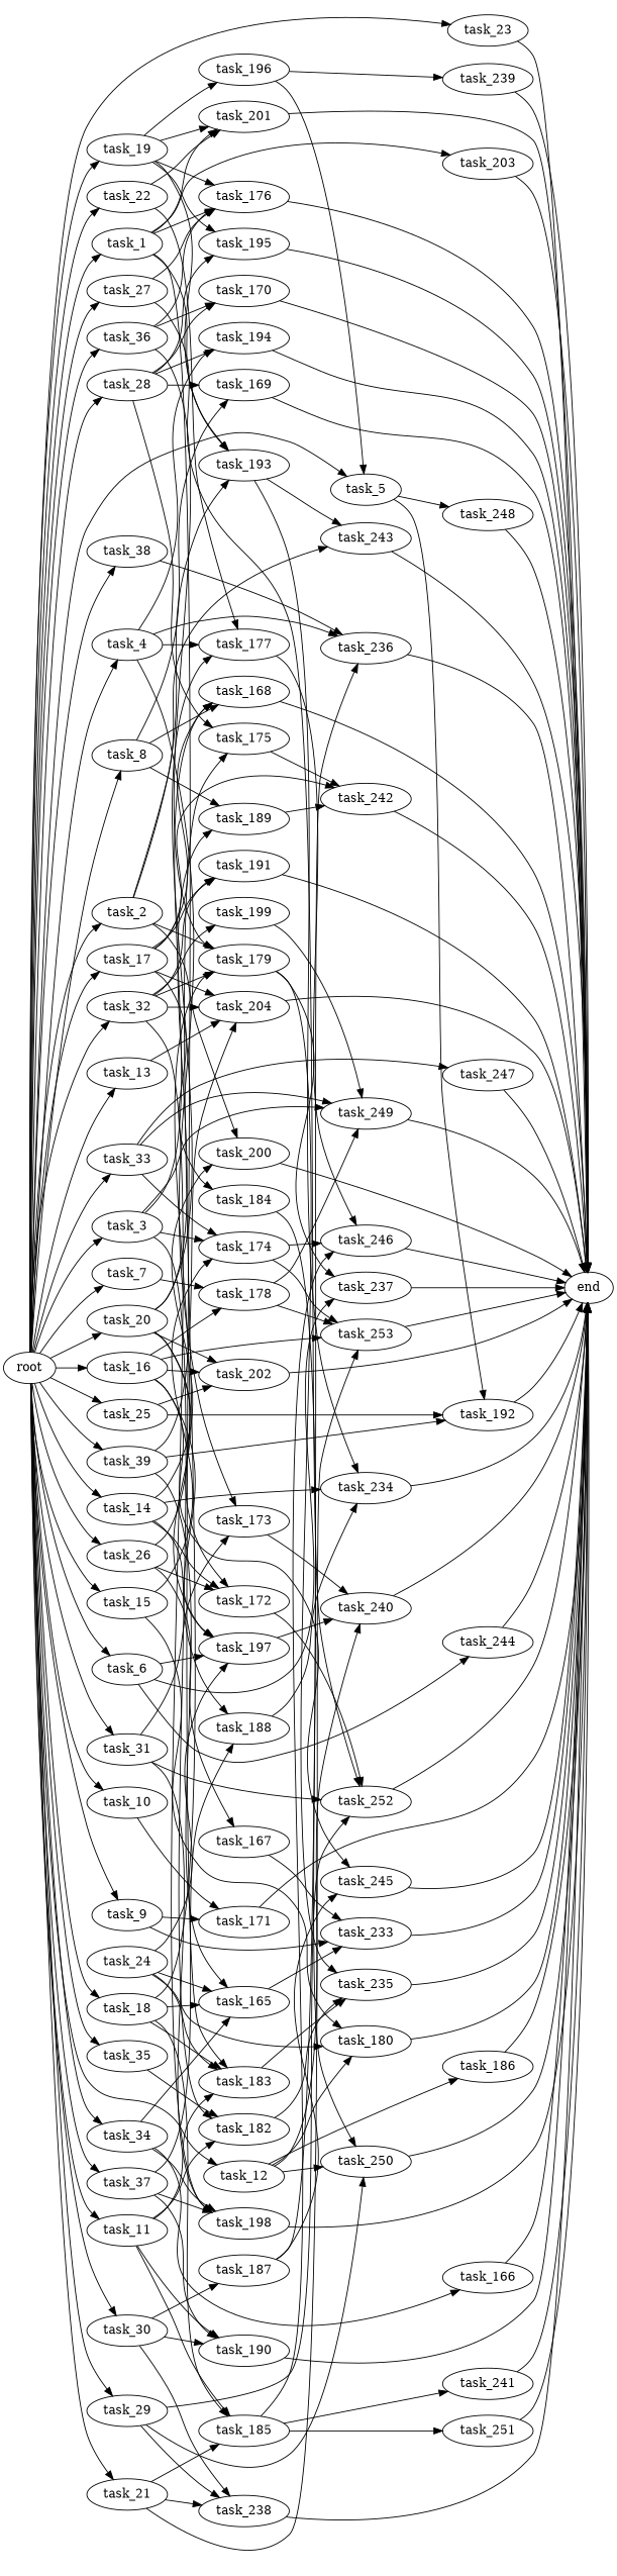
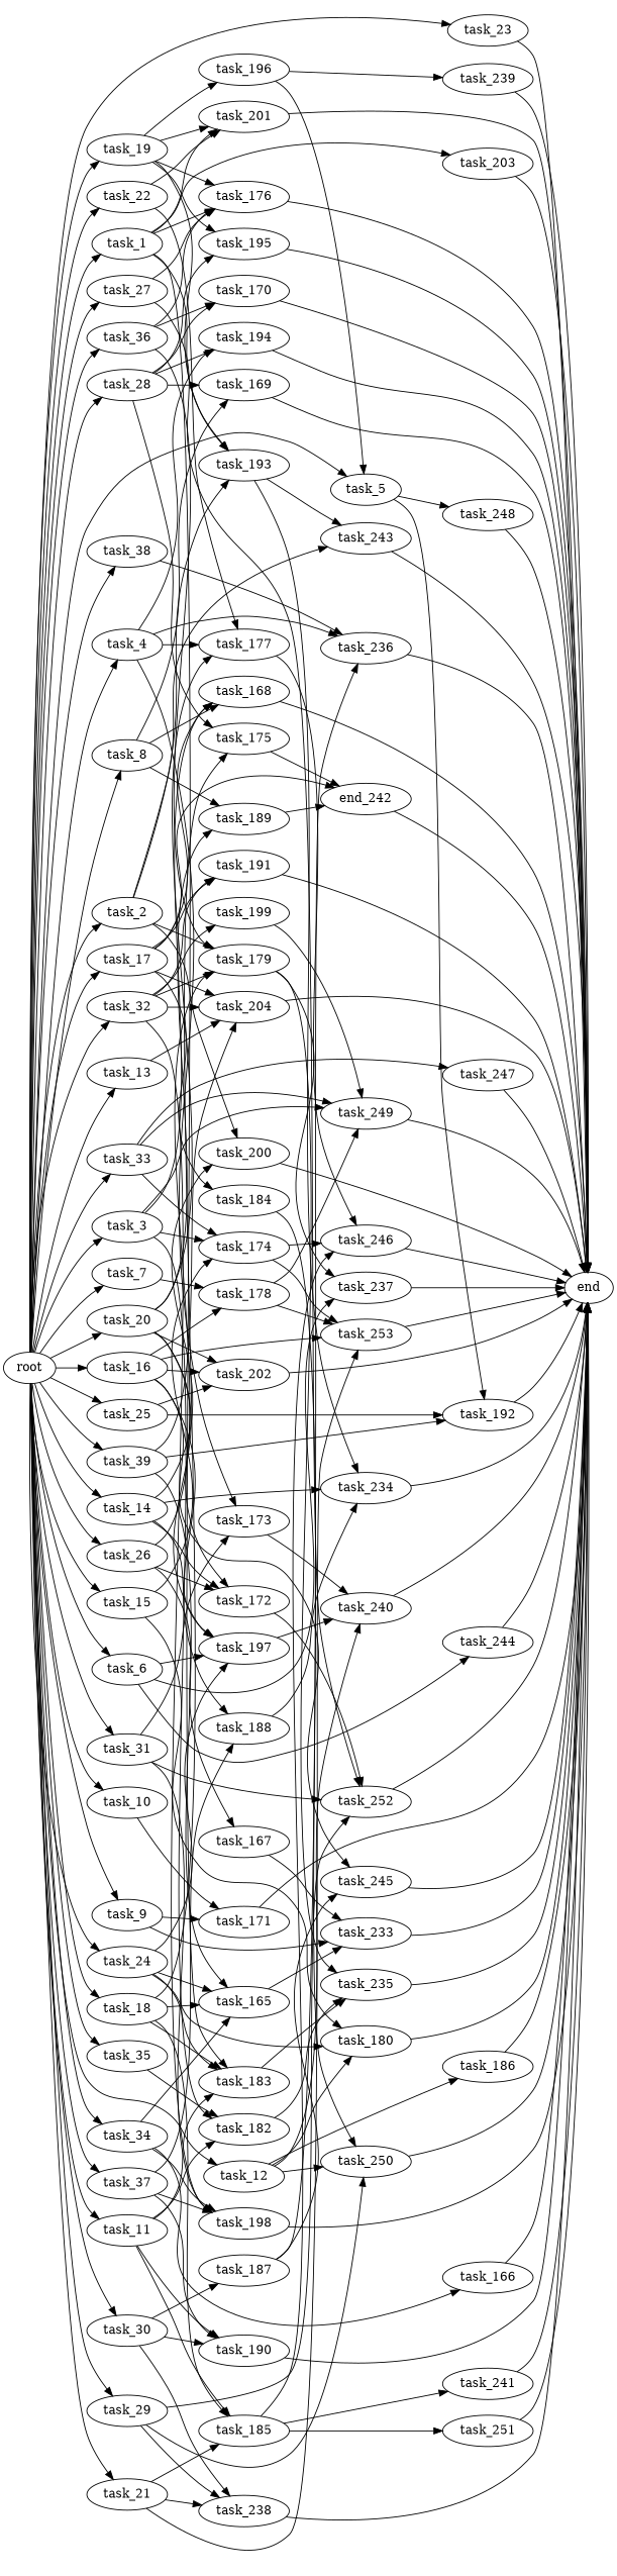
  digraph {
    rankdir=LR
    root
    task_1
    task_2
    task_3
    task_4
    task_5
    task_6
    task_7
    task_8
    task_9
    task_10
    task_11
    task_12
    task_13
    task_14
    task_15
    task_16
    task_17
    task_18
    task_19
    task_20
    task_21
    task_22
    task_23
    task_24
    task_25
    task_26
    task_27
    task_28
    task_29
    task_30
    task_31
    task_32
    task_33
    task_34
    task_35
    task_36
    task_37
    task_38
    task_39
    task_176
    task_183
    task_193
    task_201
    task_203
    task_179
    task_200
    task_243
    task_168
    task_174
    task_182
    task_249
    task_173
    task_177
    task_194
    task_236
    task_192
    task_248
    task_197
    task_237
    task_244
    task_178
    task_169
    task_189
    task_171
    task_233
    task_185
    task_190
    task_180
    task_186
    task_240
    task_250
    task_204
    task_172
    task_234
    task_188
    task_202
    task_245
    task_253
    task_184
    task_191
-   task_242
+   task_242 [label=end_242]
    task_165
    task_175
    task_196
    task_195
    task_238
    end
    task_167
    task_252
    task_170
    task_187
    task_198
    task_199
    task_247
    task_166
    task_235
    task_246
    task_239
    task_251
    task_241
    root -> task_1
    root -> task_2
    root -> task_3
    root -> task_4
    root -> task_5
    root -> task_6
    root -> task_7
    root -> task_8
    root -> task_9
    root -> task_10
    root -> task_11
    root -> task_12
    root -> task_13
    root -> task_14
    root -> task_15
    root -> task_16
    root -> task_17
    root -> task_18
    root -> task_19
    root -> task_20
    root -> task_21
    root -> task_22
    root -> task_23
+   root -> task_24
    root -> task_25
    root -> task_26
    root -> task_27
    root -> task_28
    root -> task_29
    root -> task_30
    root -> task_31
    root -> task_32
    root -> task_33
    root -> task_34
    root -> task_35
    root -> task_36
    root -> task_37
    root -> task_38
    root -> task_39
    task_1 -> task_176
    task_1 -> task_183
    task_1 -> task_193
    task_1 -> task_201
    task_1 -> task_203
    task_2 -> task_193
    task_2 -> task_179
    task_2 -> task_200
    task_2 -> task_243
    task_3 -> task_168
    task_3 -> task_174
    task_3 -> task_182
    task_3 -> task_249
    task_4 -> task_173
    task_4 -> task_177
    task_4 -> task_194
    task_4 -> task_236
    task_5 -> task_192
    task_5 -> task_248
    task_6 -> task_197
    task_6 -> task_237
    task_6 -> task_244
    task_7 -> task_178
    task_8 -> task_168
    task_8 -> task_169
    task_8 -> task_189
    task_9 -> task_171
    task_9 -> task_233
    task_10 -> task_171
    task_11 -> task_183
    task_11 -> task_182
    task_11 -> task_185
    task_11 -> task_190
    task_12 -> task_180
    task_12 -> task_186
    task_12 -> task_240
    task_12 -> task_250
    task_13 -> task_204
    task_14 -> task_200
    task_14 -> task_197
    task_14 -> task_172
    task_14 -> task_234
    task_15 -> task_174
    task_15 -> task_180
    task_16 -> task_178
    task_16 -> task_188
    task_16 -> task_202
    task_16 -> task_245
    task_16 -> task_253
    task_17 -> task_168
    task_17 -> task_204
    task_17 -> task_184
    task_17 -> task_191
    task_17 -> task_242
    task_18 -> task_183
    task_18 -> task_185
    task_18 -> task_165
    task_18 -> task_175
    task_19 -> task_176
    task_19 -> task_193
    task_19 -> task_201
    task_19 -> task_196
    task_19 -> task_195
    task_20 -> task_177
    task_20 -> task_197
    task_20 -> task_189
    task_20 -> task_172
    task_20 -> task_202
    task_21 -> task_185
    task_21 -> task_253
    task_21 -> task_238
    task_22 -> task_201
    task_22 -> task_177
    task_23 -> end
    task_24 -> task_183
    task_24 -> task_197
    task_24 -> task_180
    task_24 -> task_165
    task_25 -> task_192
    task_25 -> task_202
    task_26 -> task_179
    task_26 -> task_172
    task_26 -> task_167
    task_27 -> task_176
    task_27 -> task_252
    task_28 -> task_194
    task_28 -> task_169
    task_28 -> task_175
    task_28 -> task_195
    task_28 -> task_170
    task_29 -> task_250
    task_29 -> task_238
    task_29 -> task_252
    task_30 -> task_190
    task_30 -> task_238
    task_30 -> task_187
    task_31 -> task_173
    task_31 -> task_252
    task_31 -> task_198
    task_32 -> task_179
    task_32 -> task_204
    task_32 -> task_191
    task_32 -> task_198
    task_32 -> task_199
    task_33 -> task_174
    task_33 -> task_249
    task_33 -> task_247
    task_34 -> task_165
    task_34 -> task_198
    task_34 -> task_166
    task_35 -> task_182
    task_36 -> task_176
    task_36 -> task_179
    task_36 -> task_170
    task_37 -> task_190
    task_37 -> task_188
    task_37 -> task_198
    task_38 -> task_236
    task_39 -> task_192
    task_39 -> task_204
    task_39 -> task_165
    task_176 -> end
    task_183 -> task_235
    task_193 -> task_243
    task_193 -> task_234
    task_201 -> end
    task_203 -> end
    task_179 -> task_237
    task_179 -> task_235
    task_200 -> end
    task_243 -> end
    task_168 -> end
    task_174 -> task_253
    task_174 -> task_246
    task_182 -> task_235
    task_249 -> end
    task_173 -> task_240
    task_177 -> task_246
    task_194 -> end
    task_236 -> end
    task_192 -> end
    task_248 -> end
    task_197 -> task_240
    task_237 -> end
    task_244 -> end
    task_178 -> task_249
    task_178 -> task_253
    task_169 -> end
    task_189 -> task_242
    task_171 -> end
    task_233 -> end
    task_185 -> task_246
    task_185 -> task_251
    task_185 -> task_241
    task_190 -> end
    task_180 -> end
    task_186 -> end
    task_240 -> end
    task_250 -> end
    task_204 -> end
    task_172 -> task_252
    task_234 -> end
    task_188 -> task_234
    task_202 -> end
    task_245 -> end
    task_253 -> end
    task_184 -> task_250
    task_191 -> end
    task_242 -> end
    task_165 -> task_233
    task_175 -> task_242
    task_196 -> task_5
    task_196 -> task_239
    task_195 -> end
    task_238 -> end
    task_167 -> task_233
    task_252 -> end
    task_170 -> end
    task_187 -> task_236
    task_187 -> task_245
    task_198 -> end
    task_199 -> task_249
    task_247 -> end
    task_166 -> end
    task_235 -> end
    task_246 -> end
    task_239 -> end
    task_251 -> end
    task_241 -> end
  }
